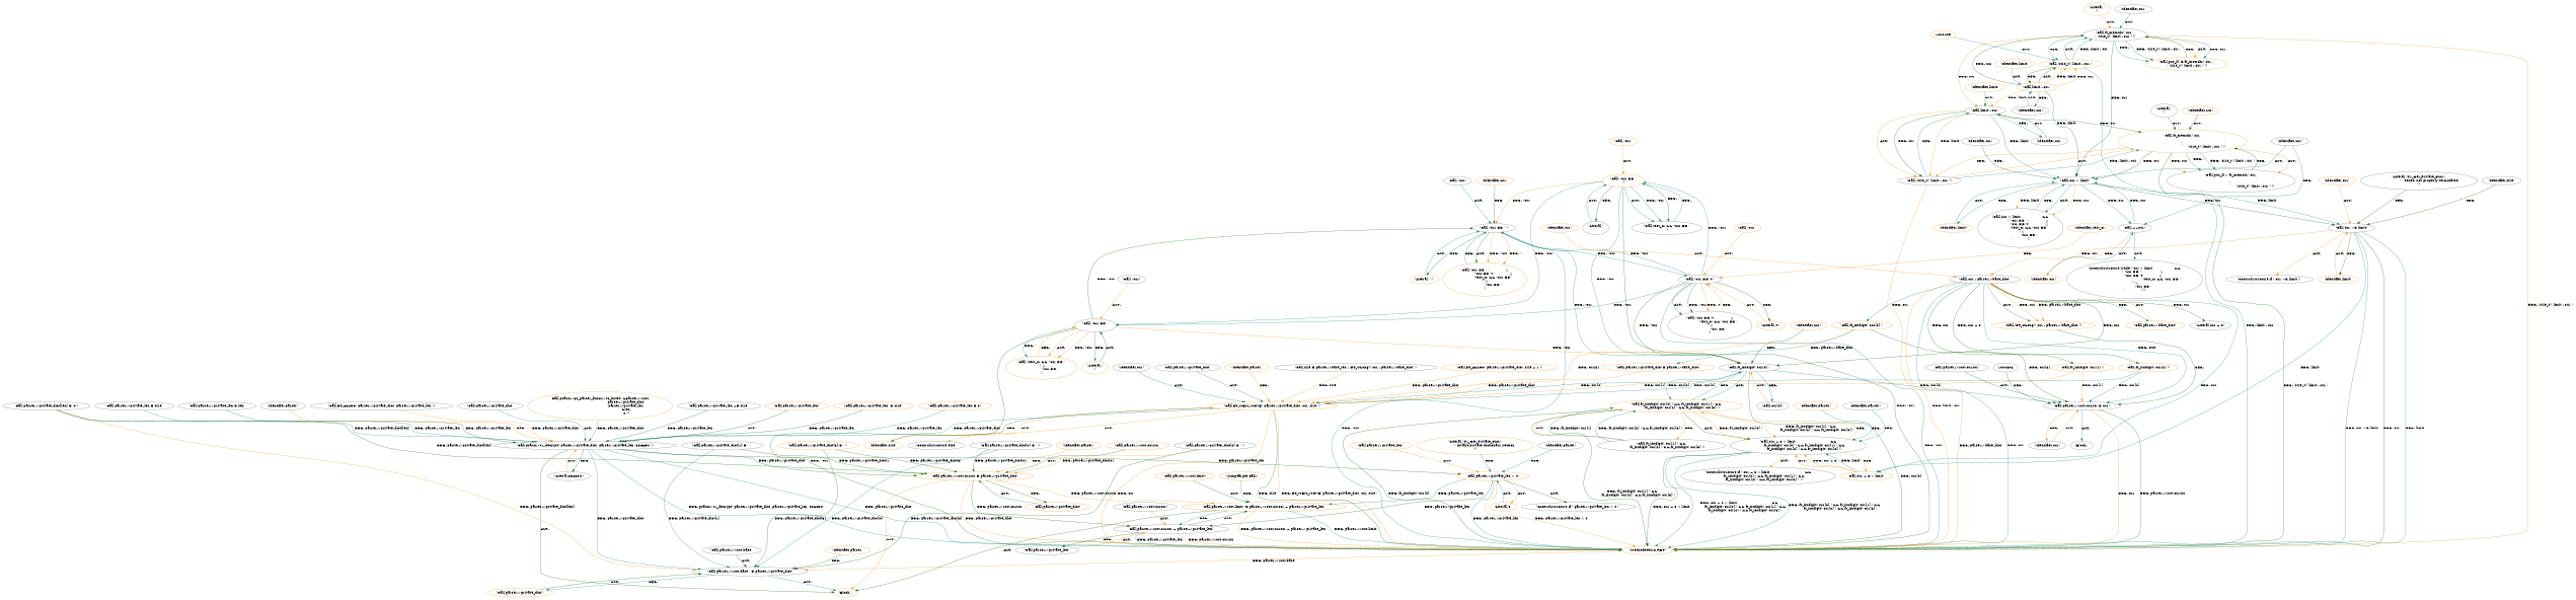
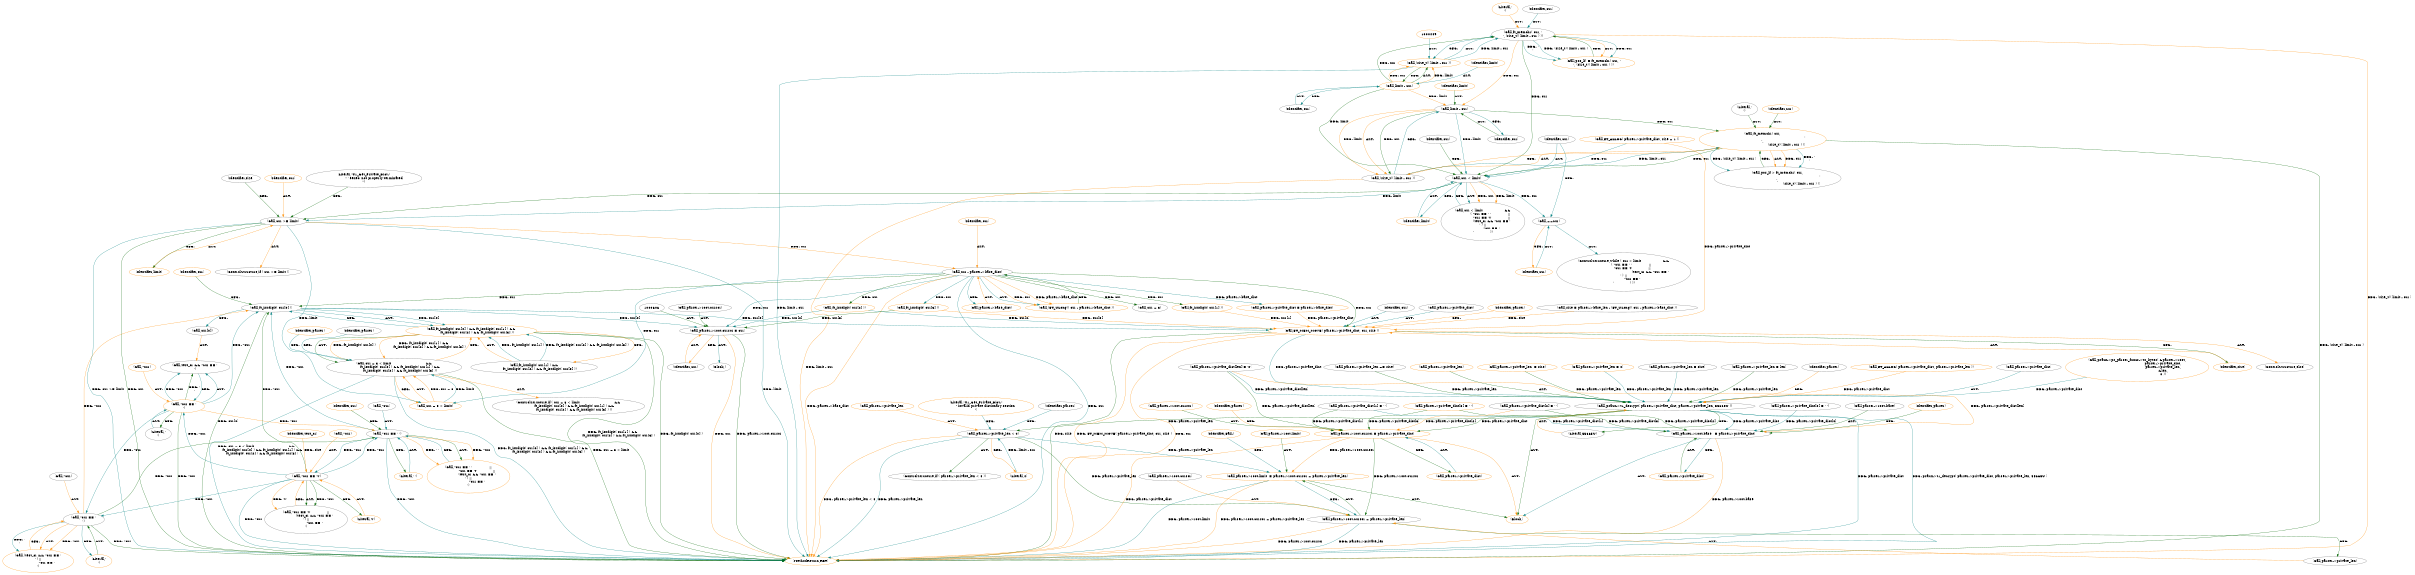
  digraph {
    node [color=gray40]
    edge [color=teal]
    n1 [label="(Call,ft_isxdigit( cur[0] ))"]
    n2 [color=darkorange label="(Call,ft_isxdigit( cur[0] ) && ft_isxdigit( cur[1] ) &&\n           ft_isxdigit( cur[2] ) && ft_isxdigit( cur[3] ))"]
    n3 [label="(Call,parser->root.cursor = cur)"]
    n4 [color=darkorange label="(Call,FT_MEM_MOVE( parser->private_dict, cur, size ))"]
    n5 [label="(Call,cur[0])"]
    n6 [color=darkorange label="(MethodReturn,RET)"]
    n7 [label="(Call,cur + 3 < limit                                &&\n           ft_isxdigit( cur[0] ) && ft_isxdigit( cur[1] ) &&\n           ft_isxdigit( cur[2] ) && ft_isxdigit( cur[3] ))"]
    n8 [label="(Call,ft_isxdigit( cur[1] ) &&\n           ft_isxdigit( cur[2] ) && ft_isxdigit( cur[3] ))"]
    n9 [label="(Identifier,cur)"]
    n10 [label="(Block,)"]
    n11 [label="(Call,psaux->t1_decrypt( parser->private_dict, parser->private_len, 55665U ))"]
    n12 [color=darkorange label="(Identifier,size)"]
    n13 [label="(ControlStructure,else)"]
    n14 [color=darkorange label="(Call,*cur == '\r')"]
    n15 [label="(Call,*cur == ' ')"]
    n16 [label="(Call,*cur == '\n')"]
    n17 [label="(Literal,'\r')"]
    n18 [label="(Call,test_cr && *cur == '\r')"]
    n19 [label="(Call,*cur == '\t')"]
    n20 [color=darkorange label="(Literal,' ')"]
    n21 [color=darkorange label="(Call,*cur == ' '                ||\n                *cur == '\t'               ||\n                (test_cr && *cur == '\r' ) ||\n                *cur == '\n')"]
    n22 [color=darkorange label="(Call,(test_cr && *cur == '\r' ) ||\n                *cur == '\n')"]
    n23 [color=darkorange label="(Literal,'\n')"]
    n24 [color=darkorange label="(Literal,'\t')"]
    n25 [label="(Call,*cur == '\t'               ||\n                (test_cr && *cur == '\r' ) ||\n                *cur == '\n')"]
    n26 [label="(Call,cur - parser->base_dict)"]
    n27 [color=darkorange label="(Call,cur + 3 < limit)"]
    n28 [color=darkorange label="(Call,parser->base_dict)"]
    n29 [color=darkorange label="(Call,(FT_ULong)( cur - parser->base_dict ))"]
    n30 [color=darkorange label="(Call,ft_isxdigit( cur[1] ))"]
    n31 [color=darkorange label="(Call,ft_isxdigit( cur[2] ))"]
    n32 [color=darkorange label="(Call,parser->private_dict = parser->base_dict)"]
-   n33 [label="(Literal,cur + 3)"]
+   n33 [label="(Call,cur + 3)"]
    n34 [color=darkorange label="(Call,ft_isxdigit( cur[3] ))"]
    n35 [label="(Call,cur >= limit)"]
    n36 [color=darkorange label="(Identifier,limit)"]
    n37 [label="(ControlStructure,if ( cur >= limit ))"]
    n38 [label="(Call,cur < limit)"]
    n39 [label="(Call,++cur)"]
    n40 [label="(Call,cur < limit                    &&\n              ( *cur == ' '                ||\n                *cur == '\t'               ||\n                (test_cr && *cur == '\r' ) ||\n                *cur == '\n'               ))"]
    n41 [color=darkorange label="(Identifier,limit)"]
    n42 [label="(ControlStructure,while ( cur < limit                    &&\n              ( *cur == ' '                ||\n                *cur == '\t'               ||\n                (test_cr && *cur == '\r' ) ||\n                *cur == '\n'               ) ))"]
    n43 [color=darkorange label="(Identifier,cur)"]
    n44 [label="(Call,ft_memchr( cur, '\n', (size_t)( limit - cur ) ))"]
    n45 [color=darkorange label="(Call,(size_t)( limit - cur ))"]
    n46 [label="(Call,limit - cur)"]
    n47 [color=darkorange label="(Call,pos_lf  = ft_memchr( cur, '\n', (size_t)( limit - cur ) ))"]
    n48 [color=darkorange label="(Call,limit - cur)"]
    n49 [color=darkorange label="(Call,ft_memchr( cur,\n                                             '\r',\n                                             (size_t)( limit - cur ) ))"]
    n50 [label="(Call,(size_t)( limit - cur ))"]
    n51 [label="(Identifier,cur)"]
    n52 [label="(Identifier,cur)"]
    n53 [label="(Call,pos_lf > ft_memchr( cur,\n                                             '\r',\n                                             (size_t)( limit - cur ) ))"]
    n54 [label="(ControlStructure,if ( cur + 3 < limit                                &&\n           ft_isxdigit( cur[0] ) && ft_isxdigit( cur[1] ) &&\n           ft_isxdigit( cur[2] ) && ft_isxdigit( cur[3] ) ))"]
-   n55 [color=darkorange label="(Call,parser->private_len < 4)"]
+   n55 [label="(Call,parser->private_len < 4)"]
    n56 [label="(Call,parser->root.base   = parser->private_dict)"]
    n57 [color=darkorange label="(Call,parser->root.cursor = parser->private_dict)"]
    n58 [color=darkorange label="(Block,)"]
    n59 [label="(Literal,55665U)"]
    n60 [color=darkorange label="(Call,parser->root.limit  = parser->root.cursor + parser->private_len)"]
    n61 [label="(Call,parser->root.cursor + parser->private_len)"]
    n62 [label="(ControlStructure,if ( parser->private_len < 4 ))"]
    n63 [color=darkorange label="(Literal,4)"]
    n64 [color=darkorange label="(Call,parser->private_dict)"]
    n65 [color=darkorange label="(Call,parser->private_dict)"]
    n66 [label="(Call,parser->private_len)"]
    n67 [label="(Call,parser->private_dict)"]
    n68 [color=darkorange label="(Call,psaux->ps_parser_funcs->to_bytes( &parser->root,\n                                                parser->private_dict,\n                                                parser->private_len,\n                                                &len,\n                                                0 ))"]
    n69 [color=darkorange label="(Identifier,cur)"]
    n70 [label="(Identifier,cur)"]
    n71 [color=darkorange label="(Literal,'\n')"]
    n72 [label="(Call,parser->private_len += size)"]
    n73 [label="(Identifier,cur)"]
    n74 [color=darkorange label="(Identifier,test_cr)"]
    n75 [color=darkorange label="(Call,parser->private_len)"]
    n76 [color=darkorange label="(Call,*cur)"]
    n77 [color=darkorange label="(Call,parser->root.cursor)"]
    n78 [label="(Identifier,cur)"]
    n79 [color=darkorange label="(Call,parser->private_len  = size)"]
    n80 [label="(Identifier,size)"]
    n81 [label="(Call,parser->private_dict[1] = ' ')"]
    n82 [color=darkorange label="(Call,parser->private_len)"]
    n83 [color=darkorange label="(Call,parser->private_len = 0)"]
    n84 [color=darkorange label="(Identifier,parser)"]
    n85 [color=darkorange label="(Call,parser->private_dict[3] = ' ')"]
    n86 [label="(Literal,'\r')"]
    n87 [label="(Call,parser->private_dict[0] = ' ')"]
    n88 [label="(Call,parser->private_len = size)"]
    n89 [color=darkorange label="(Identifier,cur)"]
    n90 [label="(Literal,\"T1_Get_Private_Dict:\"\n                   \" `eexec' not properly terminated\n\")"]
-   n91 [color=darkorange label="(JumpTarget,Fail:)"]
+   n91 [color=darkorange label="(Identifier,Fail:)"]
    n92 [label="(Call,parser->private_dict)"]
    n93 [color=darkorange label="(Literal,\"T1_Get_Private_Dict:\"\n                 \" invalid private dictionary section\n\")"]
    n94 [label="(Call,parser->private_len = len)"]
    n95 [label="(Call,parser->root.base)"]
    n96 [label="(Call,parser->root.cursor)"]
    n97 [color=darkorange label="(Identifier,parser)"]
    n98 [label="(Call,parser->private_dict[len] = '\0')"]
    n99 [label="(Identifier,parser)"]
    n100 [label="(Call,*cur)"]
    n101 [color=darkorange label="(Identifier,parser)"]
    n102 [label="(Call,size = parser->base_len - (FT_ULong)( cur - parser->base_dict ))"]
    n103 [color=darkorange label="(Identifier,cur)"]
    n104 [color=darkorange label="(Identifier,limit)"]
    n105 [label="(Call,*cur)"]
    n106 [label="(Identifier,cur)"]
    n107 [color=darkorange label="(Call,FT_ALLOC( parser->private_dict, size + 1 ))"]
    n108 [color=darkorange label="(Identifier,limit)"]
    n109 [label="(Identifier,parser)"]
    n110 [label="(Identifier,parser)"]
-   n111 [label="(Call,FT_ALLOC( parser->private_dict, parser->private_len ))"]
+   n111 [color=darkorange label="(Call,FT_ALLOC( parser->private_dict, parser->private_len ))"]
    n112 [color=darkorange label="(Identifier,cur)"]
    n113 [label="(Call,parser->root.cursor)"]
    n114 [label="(Call,parser->private_dict[2] = ' ')"]
    n115 [color=darkorange label="(Identifier,parser)"]
    n116 [color=darkorange label="(Call,parser->root.limit)"]
    n117 [color=darkorange label="(Call,*cur)"]
    n118 [color=darkorange label="(Identifier,cur)"]
    1000449 [color=darkorange]
    1000606
    n1 -> n2 [label="AST: "]
    n1 -> n2 [label="DDG: cur[0]"]
    n1 -> n3 [label="DDG: cur[0]"]
    n1 -> n4 [label="DDG: cur[0]"]
    n1 -> n5 [label="CFG: "]
    n1 -> n6 [color=darkgreen label="DDG: cur[0]"]
    n2 -> n1 [label="CFG: "]
    n2 -> n6 [color=darkgreen label="DDG: ft_isxdigit( cur[0] )"]
    n2 -> n6 [color=darkgreen label="DDG: ft_isxdigit( cur[1] ) &&\n           ft_isxdigit( cur[2] ) && ft_isxdigit( cur[3] )"]
    n2 -> n7 [color=darkgreen label="AST: "]
    n2 -> n7 [color=darkorange label="DDG: ft_isxdigit( cur[0] )"]
    n2 -> n7 [color=darkorange label="DDG: ft_isxdigit( cur[1] ) &&\n           ft_isxdigit( cur[2] ) && ft_isxdigit( cur[3] )"]
    n2 -> n8 [color=darkorange label="CFG: "]
    n3 -> n6 [color=darkgreen label="DDG: parser->root.cursor"]
    n3 -> n6 [color=darkorange label="DDG: cur"]
    n3 -> n9 [color=darkorange label="CFG: "]
    n3 -> n10 [label="AST: "]
    n4 -> n6 [color=darkorange label="DDG: cur"]
    n4 -> n6 [color=darkgreen label="DDG: size"]
    n4 -> n6 [color=darkorange label="DDG: FT_MEM_MOVE( parser->private_dict, cur, size )"]
    n4 -> n11 [label="DDG: parser->private_dict"]
    n4 -> n12 [color=darkgreen label="CFG: "]
    n4 -> n13 [color=darkorange label="AST: "]
-   n5 -> n1 [color=darkorange label="AST: "]
+   n5 -> n18 [color=darkorange label="AST: "]
    n7 -> n2 [color=darkorange label="CFG: "]
    n7 -> n6 [label="DDG: cur + 3 < limit                                &&\n           ft_isxdigit( cur[0] ) && ft_isxdigit( cur[1] ) &&\n           ft_isxdigit( cur[2] ) && ft_isxdigit( cur[3] )"]
    n7 -> n6 [label="DDG: ft_isxdigit( cur[0] ) && ft_isxdigit( cur[1] ) &&\n           ft_isxdigit( cur[2] ) && ft_isxdigit( cur[3] )"]
    n7 -> n6 [color=darkgreen label="DDG: cur + 3 < limit"]
    n7 -> n27 [color=darkorange label="CFG: "]
    n7 -> n54 [color=darkorange label="AST: "]
    n8 -> n2 [color=darkorange label="AST: "]
    n8 -> n2 [label="DDG: ft_isxdigit( cur[1] )"]
    n8 -> n2 [label="DDG: ft_isxdigit( cur[2] ) && ft_isxdigit( cur[3] )"]
    n9 -> n3 [color=darkorange label="AST: "]
    n11 -> n6 [label="DDG: parser->private_dict"]
    n11 -> n6 [label="DDG: psaux->t1_decrypt( parser->private_dict, parser->private_len, 55665U )"]
    n11 -> n55 [color=darkgreen label="DDG: parser->private_len"]
    n11 -> n56 [label="DDG: parser->private_dict"]
    n11 -> n57 [color=darkgreen label="DDG: parser->private_dict"]
    n11 -> n58 [color=darkgreen label="AST: "]
    n11 -> n59 [color=darkgreen label="CFG: "]
    n12 -> n4 [color=darkorange label="AST: "]
    n14 -> n1 [label="DDG: *cur"]
    n14 -> n6 [color=darkgreen label="DDG: *cur"]
    n14 -> n15 [color=darkorange label="DDG: *cur"]
    n14 -> n16 [label="DDG: *cur"]
    n14 -> n17 [color=darkgreen label="CFG: "]
    n14 -> n18 [label="AST: "]
    n14 -> n18 [label="DDG: *cur"]
    n14 -> n18 [color=darkgreen label="DDG: '\r'"]
    n15 -> n1 [label="DDG: *cur"]
    n15 -> n6 [label="DDG: *cur"]
    n15 -> n19 [label="DDG: *cur"]
    n15 -> n20 [color=darkgreen label="CFG: "]
    n15 -> n21 [color=darkgreen label="AST: "]
    n15 -> n21 [color=darkorange label="DDG: *cur"]
    n15 -> n21 [color=darkorange label="DDG: ' '"]
    n16 -> n1 [color=darkorange label="DDG: *cur"]
    n16 -> n6 [color=darkgreen label="DDG: *cur"]
    n16 -> n15 [color=darkgreen label="DDG: *cur"]
    n16 -> n22 [color=darkorange label="AST: "]
    n16 -> n22 [color=darkorange label="DDG: *cur"]
    n16 -> n22 [label="DDG: '\n'"]
    n16 -> n23 [label="CFG: "]
    n17 -> n14 [label="AST: "]
    n18 -> n14 [label="CFG: "]
    n19 -> n1 [color=darkgreen label="DDG: *cur"]
    n19 -> n6 [label="DDG: *cur"]
    n19 -> n14 [label="DDG: *cur"]
    n19 -> n15 [label="DDG: *cur"]
    n19 -> n16 [label="DDG: *cur"]
    n19 -> n24 [color=darkgreen label="CFG: "]
    n19 -> n25 [color=darkgreen label="AST: "]
    n19 -> n25 [color=darkgreen label="DDG: *cur"]
    n19 -> n25 [color=darkorange label="DDG: '\t'"]
    n20 -> n15 [label="AST: "]
    n21 -> n15 [label="CFG: "]
    n22 -> n16 [color=darkorange label="CFG: "]
    n23 -> n16 [color=darkgreen label="AST: "]
    n24 -> n19 [color=darkorange label="AST: "]
    n25 -> n19 [color=darkorange label="CFG: "]
    n26 -> n1 [color=darkgreen label="DDG: cur"]
-   n26 -> n3 [label="DDG: size"]
+   n26 -> n3 [label="DDG: cur"]
+   n26 -> n4 [color=darkgreen label="DDG: cur"]
    n26 -> n6 [color=darkorange label="DDG: parser->base_dict"]
    n26 -> n6 [label="DDG: cur"]
    n26 -> n27 [label="DDG: cur"]
    n26 -> n28 [label="CFG: "]
    n26 -> n29 [label="AST: "]
    n26 -> n29 [color=darkorange label="DDG: cur"]
    n26 -> n29 [color=darkorange label="DDG: parser->base_dict"]
    n26 -> n30 [color=darkgreen label="DDG: cur"]
-   n26 -> n31 [color=darkgreen label="DDG: cur + 3"]
-   n34 -> n32 [label="DDG: parser->base_dict"]
+   n26 -> n31 [color=darkgreen label="DDG: cur"]
+   n26 -> n32 [label="DDG: parser->base_dict"]
    n26 -> n33 [color=darkgreen label="DDG: cur"]
    n26 -> n34 [label="DDG: cur"]
    n27 -> n7 [color=darkorange label="AST: "]
    n27 -> n7 [color=darkorange label="DDG: cur + 3"]
    n27 -> n7 [label="DDG: limit"]
    n28 -> n26 [color=darkorange label="AST: "]
-   n29 -> n3 [color=darkgreen label="CFG: "]
-   n30 -> n3 [color=darkorange label="DDG: cur[1]"]
+   n29 -> n26 [color=darkgreen label="CFG: "]
    n30 -> n4 [color=darkorange label="DDG: cur[1]"]
    n31 -> n3 [label="DDG: cur[2]"]
    n31 -> n4 [label="DDG: cur[2]"]
    n32 -> n4 [color=darkorange label="DDG: parser->private_dict"]
    n34 -> n3 [color=darkgreen label="DDG: cur[3]"]
    n34 -> n4 [color=darkorange label="DDG: cur[3]"]
    n35 -> n6 [label="DDG: cur >= limit"]
    n35 -> n6 [color=darkgreen label="DDG: cur"]
    n35 -> n6 [label="DDG: limit"]
    n35 -> n26 [color=darkorange label="DDG: cur"]
    n35 -> n27 [label="DDG: limit"]
    n35 -> n36 [color=darkgreen label="CFG: "]
    n35 -> n37 [color=darkorange label="AST: "]
    n36 -> n35 [color=darkorange label="AST: "]
    n38 -> n35 [color=darkgreen label="DDG: cur"]
    n38 -> n35 [label="DDG: limit"]
    n38 -> n39 [label="DDG: cur"]
    n38 -> n40 [label="AST: "]
    n38 -> n40 [color=darkorange label="DDG: cur"]
    n38 -> n40 [color=darkorange label="DDG: limit"]
    n38 -> n41 [label="CFG: "]
-   n39 -> n38 [label="DDG: cur"]
+   n107 -> n38 [label="DDG: cur"]
    n39 -> n42 [label="AST: "]
    n39 -> n43 [color=darkorange label="CFG: "]
    n40 -> n38 [label="CFG: "]
    n41 -> n38 [label="AST: "]
    n43 -> n39 [label="AST: "]
    n44 -> n6 [color=darkorange label="DDG: (size_t)( limit - cur )"]
    n44 -> n38 [color=darkgreen label="DDG: cur"]
    n44 -> n45 [label="CFG: "]
    n44 -> n46 [color=darkorange label="DDG: cur"]
    n44 -> n47 [color=darkorange label="AST: "]
    n44 -> n47 [label="DDG: cur"]
    n44 -> n47 [label="DDG: '\n'"]
    n44 -> n47 [label="DDG: (size_t)( limit - cur )"]
    n45 -> n6 [label="DDG: limit - cur"]
    n45 -> n44 [label="AST: "]
    n45 -> n44 [label="DDG: limit - cur"]
    n45 -> n48 [color=darkgreen label="CFG: "]
    n46 -> n38 [label="DDG: limit"]
    n46 -> n49 [color=darkgreen label="DDG: cur"]
    n46 -> n50 [color=darkorange label="AST: "]
    n46 -> n50 [color=darkorange label="DDG: limit"]
    n46 -> n50 [color=darkgreen label="DDG: cur"]
    n46 -> n51 [label="CFG: "]
    n47 -> n44 [color=darkgreen label="CFG: "]
    n48 -> n38 [color=darkgreen label="DDG: limit"]
    n48 -> n44 [color=darkgreen label="DDG: cur"]
    n48 -> n45 [color=darkgreen label="AST: "]
    n48 -> n45 [color=darkorange label="DDG: limit"]
    n48 -> n45 [color=darkorange label="DDG: cur"]
    n48 -> n46 [color=darkorange label="DDG: limit"]
    n48 -> n52 [label="CFG: "]
    n49 -> n6 [color=darkgreen label="DDG: (size_t)( limit - cur )"]
    n49 -> n38 [color=darkgreen label="DDG: cur"]
    n49 -> n50 [color=darkorange label="CFG: "]
    n49 -> n53 [color=darkorange label="AST: "]
    n49 -> n53 [color=darkorange label="DDG: cur"]
    n49 -> n53 [label="DDG: '\r'"]
    n49 -> n53 [label="DDG: (size_t)( limit - cur )"]
    n50 -> n6 [color=darkorange label="DDG: limit - cur"]
    n50 -> n46 [label="CFG: "]
    n50 -> n49 [color=darkorange label="AST: "]
    n50 -> n49 [label="DDG: limit - cur"]
    n51 -> n46 [color=darkgreen label="AST: "]
    n52 -> n48 [label="AST: "]
    n53 -> n49 [color=darkgreen label="CFG: "]
    n55 -> n6 [label="DDG: parser->private_len"]
    n55 -> n6 [color=darkorange label="DDG: parser->private_len < 4"]
    n55 -> n60 [label="DDG: parser->private_len"]
    n55 -> n61 [color=darkgreen label="DDG: parser->private_len"]
    n55 -> n62 [color=darkgreen label="AST: "]
-   n55 -> n63 [color=darkorange label="AST: "]
-   n6 -> n56 [color=darkorange label="DDG: parser->root.base"]
+   n55 -> n63 [color=darkorange label="CFG: "]
+   n56 -> n6 [color=darkorange label="DDG: parser->root.base"]
    n56 -> n58 [label="AST: "]
    n56 -> n64 [label="CFG: "]
    n57 -> n6 [color=darkorange label="DDG: parser->private_dict"]
    n57 -> n58 [color=darkorange label="AST: "]
    n57 -> n60 [color=darkorange label="DDG: parser->root.cursor"]
    n57 -> n61 [color=darkgreen label="DDG: parser->root.cursor"]
    n57 -> n65 [color=darkgreen label="CFG: "]
    n59 -> n11 [color=darkorange label="AST: "]
    n60 -> n6 [color=darkorange label="DDG: parser->root.cursor + parser->private_len"]
    n60 -> n6 [label="DDG: parser->root.limit"]
    n60 -> n58 [color=darkgreen label="AST: "]
    n60 -> n61 [label="CFG: "]
    n61 -> n6 [color=darkorange label="DDG: parser->root.cursor"]
    n61 -> n6 [label="DDG: parser->private_len"]
    n61 -> n60 [color=darkgreen label="AST: "]
    n61 -> n66 [color=darkgreen label="CFG: "]
-   n63 -> n55 [label="AST: "]
+   n63 -> n55 [label="DDG: limit - cur"]
    n64 -> n56 [color=darkgreen label="AST: "]
    n65 -> n57 [label="AST: "]
    n66 -> n61 [color=darkorange label="AST: "]
    n67 -> n11 [label="AST: "]
    n68 -> n11 [label="DDG: parser->private_dict"]
    n69 -> n49 [color=darkgreen label="AST: "]
    n70 -> n38 [label="AST: "]
    n70 -> n39 [label="CFG: "]
    n71 -> n44 [color=darkorange label="AST: "]
    n72 -> n11 [color=darkgreen label="DDG: parser->private_len"]
    n73 -> n4 [label="AST: "]
-   n74 -> n19 [color=darkorange label="CFG: "]
+   n74 -> n19 [color=darkorange label="DDG: size"]
    n75 -> n11 [color=darkgreen label="AST: "]
    n76 -> n14 [color=darkorange label="AST: "]
    n77 -> n57 [color=darkgreen label="AST: "]
    n78 -> n38 [color=darkgreen label="CFG: "]
    n79 -> n11 [color=darkgreen label="DDG: parser->private_len"]
    n80 -> n35 [color=darkgreen label="CFG: "]
    n81 -> n56 [label="DDG: parser->private_dict[1]"]
    n81 -> n57 [color=darkgreen label="DDG: parser->private_dict[1]"]
    n82 -> n55 [color=darkorange label="AST: "]
    n83 -> n11 [label="DDG: parser->private_len"]
    n84 -> n57 [color=darkorange label="CFG: "]
    n85 -> n56 [color=darkgreen label="DDG: parser->private_dict[3]"]
    n85 -> n57 [color=darkgreen label="DDG: parser->private_dict[3]"]
    n86 -> n49 [color=darkgreen label="AST: "]
    n87 -> n56 [label="DDG: parser->private_dict[0]"]
-   n87 -> n57 [color=darkgreen label="DDG: parser->private_dict[0]"]
    n88 -> n11 [label="DDG: parser->private_len"]
    n89 -> n35 [color=darkorange label="AST: "]
    n90 -> n35 [color=darkgreen label="CFG: "]
    n91 -> n60 [label="CFG: "]
    n92 -> n4 [label="AST: "]
    n93 -> n55 [label="CFG: "]
    n94 -> n11 [color=darkgreen label="DDG: parser->private_len"]
    n95 -> n56 [color=darkgreen label="AST: "]
    n96 -> n61 [color=darkorange label="AST: "]
    n97 -> n7 [label="CFG: "]
    n98 -> n11 [label="DDG: parser->private_dict[len]"]
    n98 -> n56 [color=darkorange label="DDG: parser->private_dict[len]"]
    n98 -> n57 [color=darkgreen label="DDG: parser->private_dict[len]"]
    n99 -> n55 [label="CFG: "]
    n100 -> n16 [color=darkorange label="AST: "]
    n101 -> n4 [color=darkorange label="CFG: "]
    n102 -> n4 [color=darkorange label="DDG: size"]
    n103 -> n1 [color=darkgreen label="CFG: "]
    n104 -> n48 [label="AST: "]
    n105 -> n15 [label="AST: "]
    n106 -> n44 [label="AST: "]
    n107 -> n4 [color=darkorange label="DDG: parser->private_dict"]
    n108 -> n46 [color=darkgreen label="AST: "]
    n109 -> n7 [label="CFG: "]
    n110 -> n11 [color=darkorange label="CFG: "]
    n111 -> n11 [color=darkorange label="DDG: parser->private_dict"]
    n112 -> n15 [color=darkgreen label="CFG: "]
    n113 -> n3 [color=darkgreen label="AST: "]
    n114 -> n56 [color=darkgreen label="DDG: parser->private_dict[2]"]
    n114 -> n57 [color=darkorange label="DDG: parser->private_dict[2]"]
    n115 -> n56 [color=darkgreen label="CFG: "]
    n116 -> n60 [color=darkgreen label="AST: "]
    n117 -> n19 [color=darkorange label="AST: "]
    n118 -> n26 [color=darkorange label="AST: "]
    1000449 -> n45 [label="AST: "]
-   1000606 -> n3 [color=darkgreen label="CFG: "]
+   1000606 -> n3 [color=darkgreen label="AST: "]
  }
